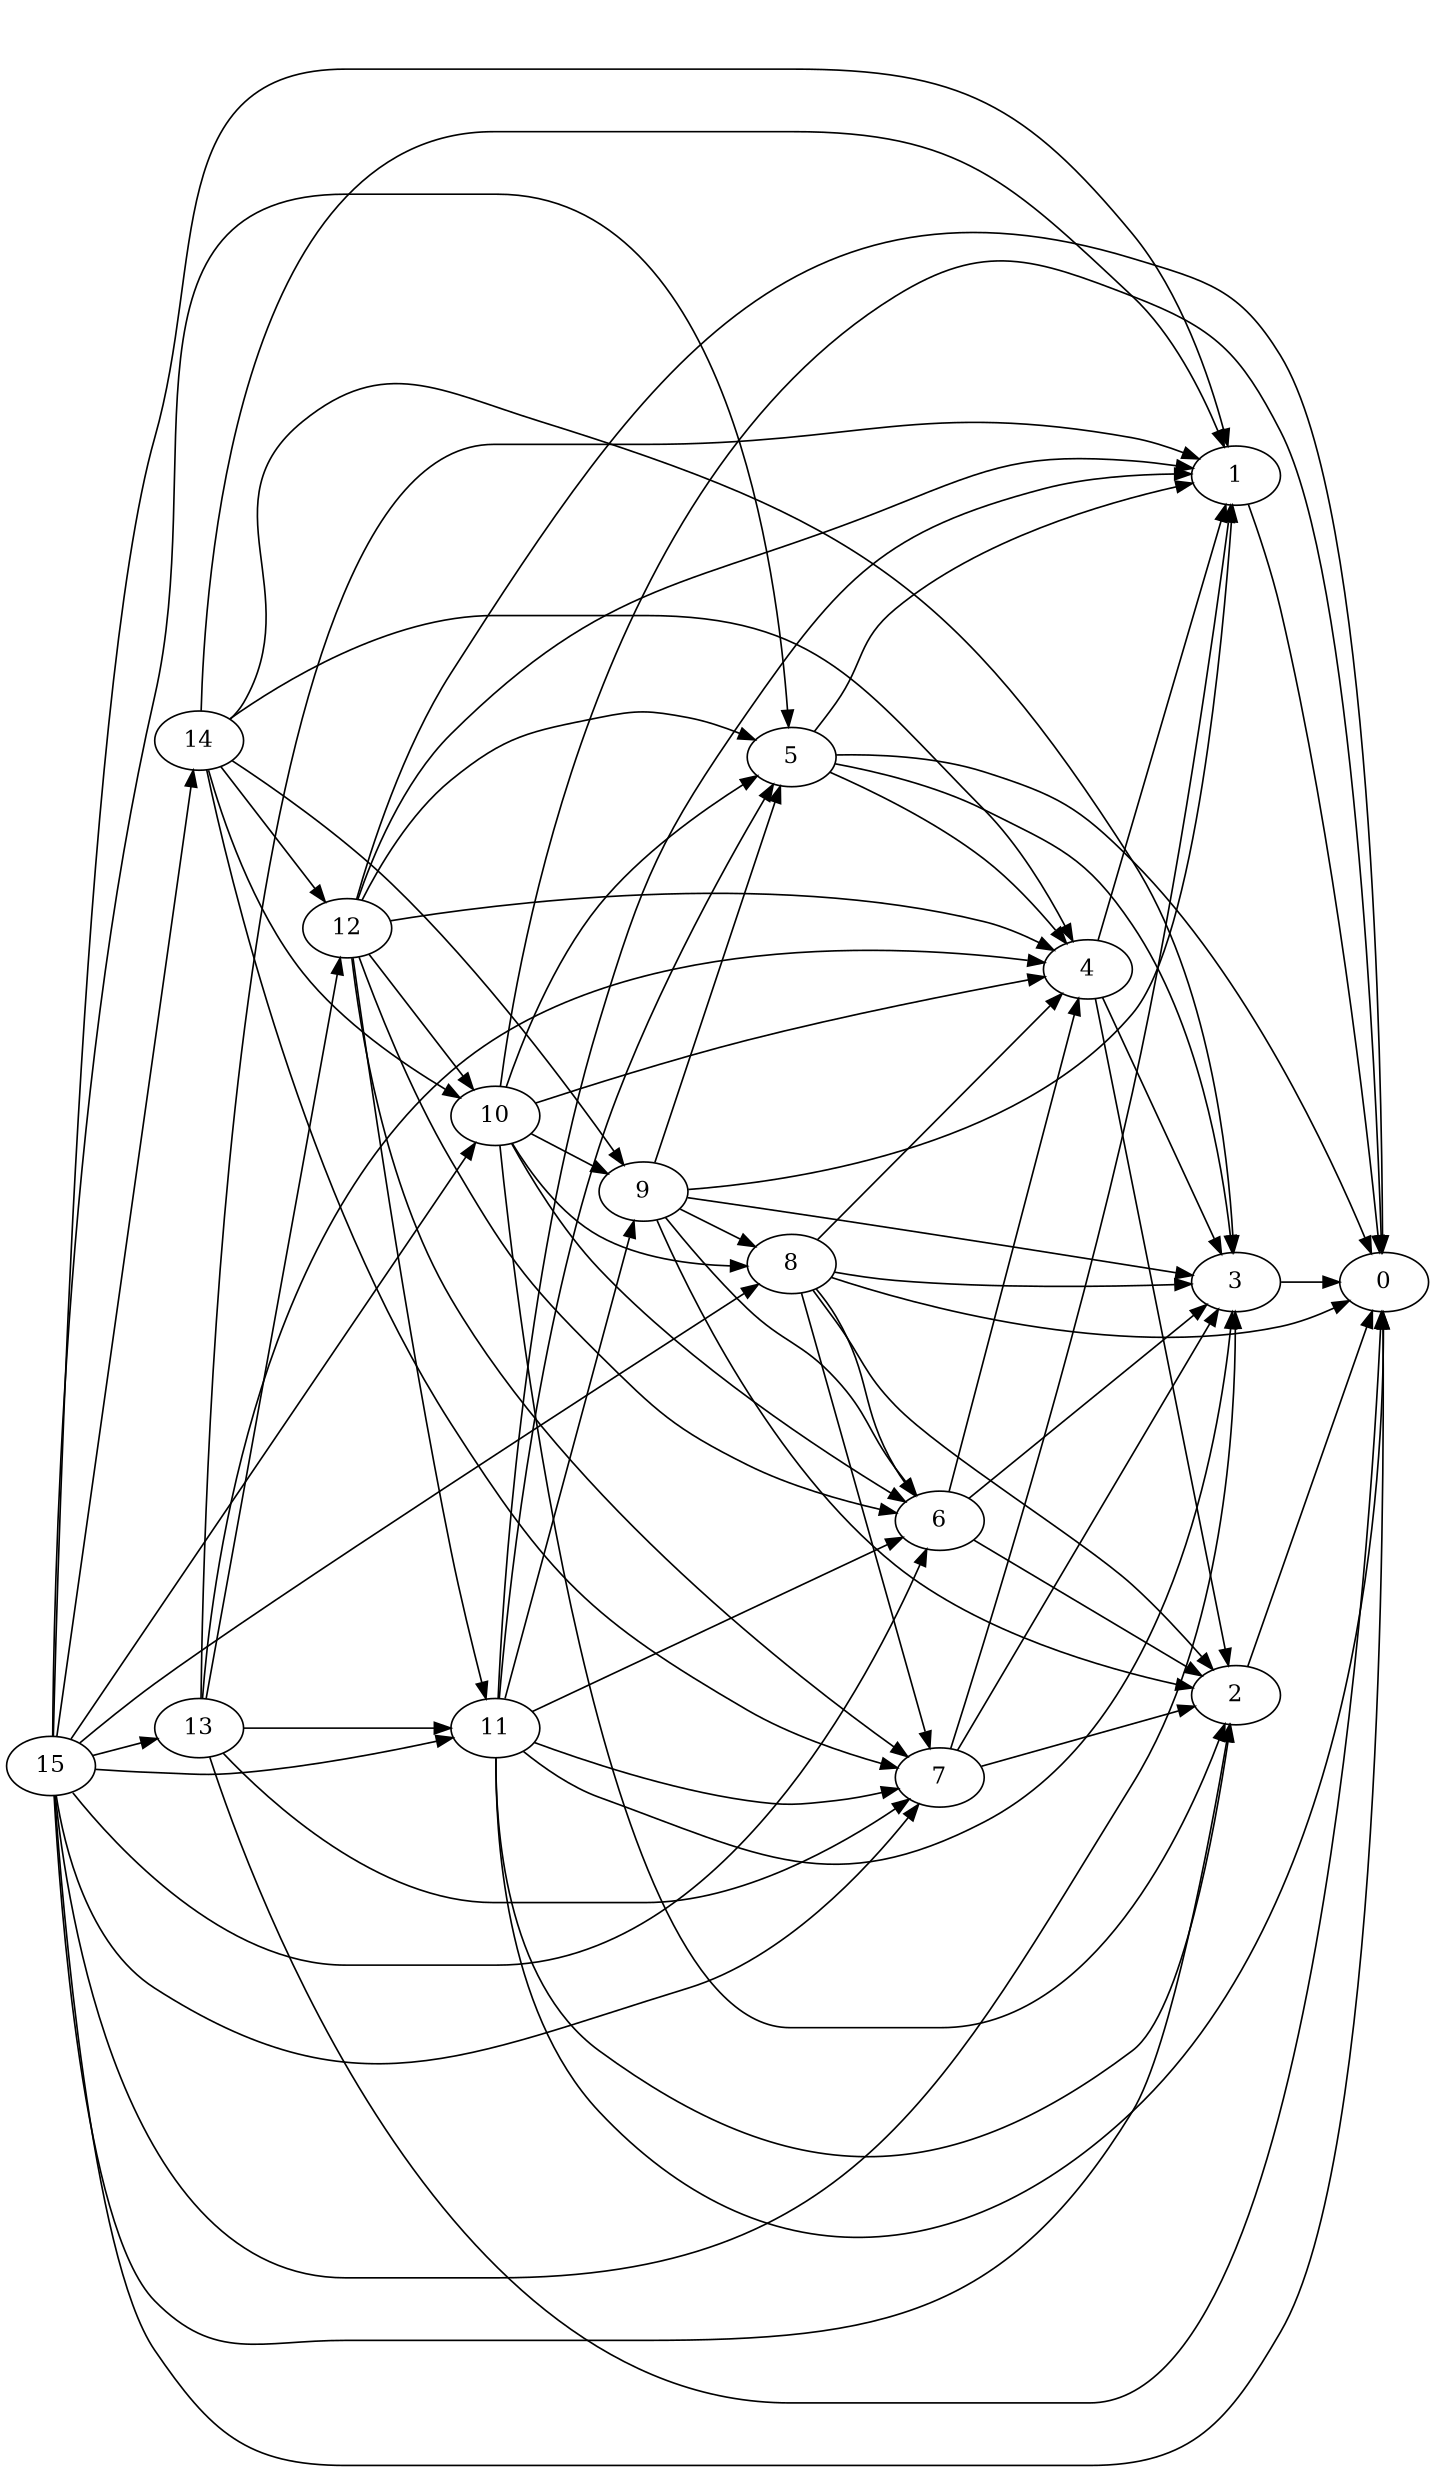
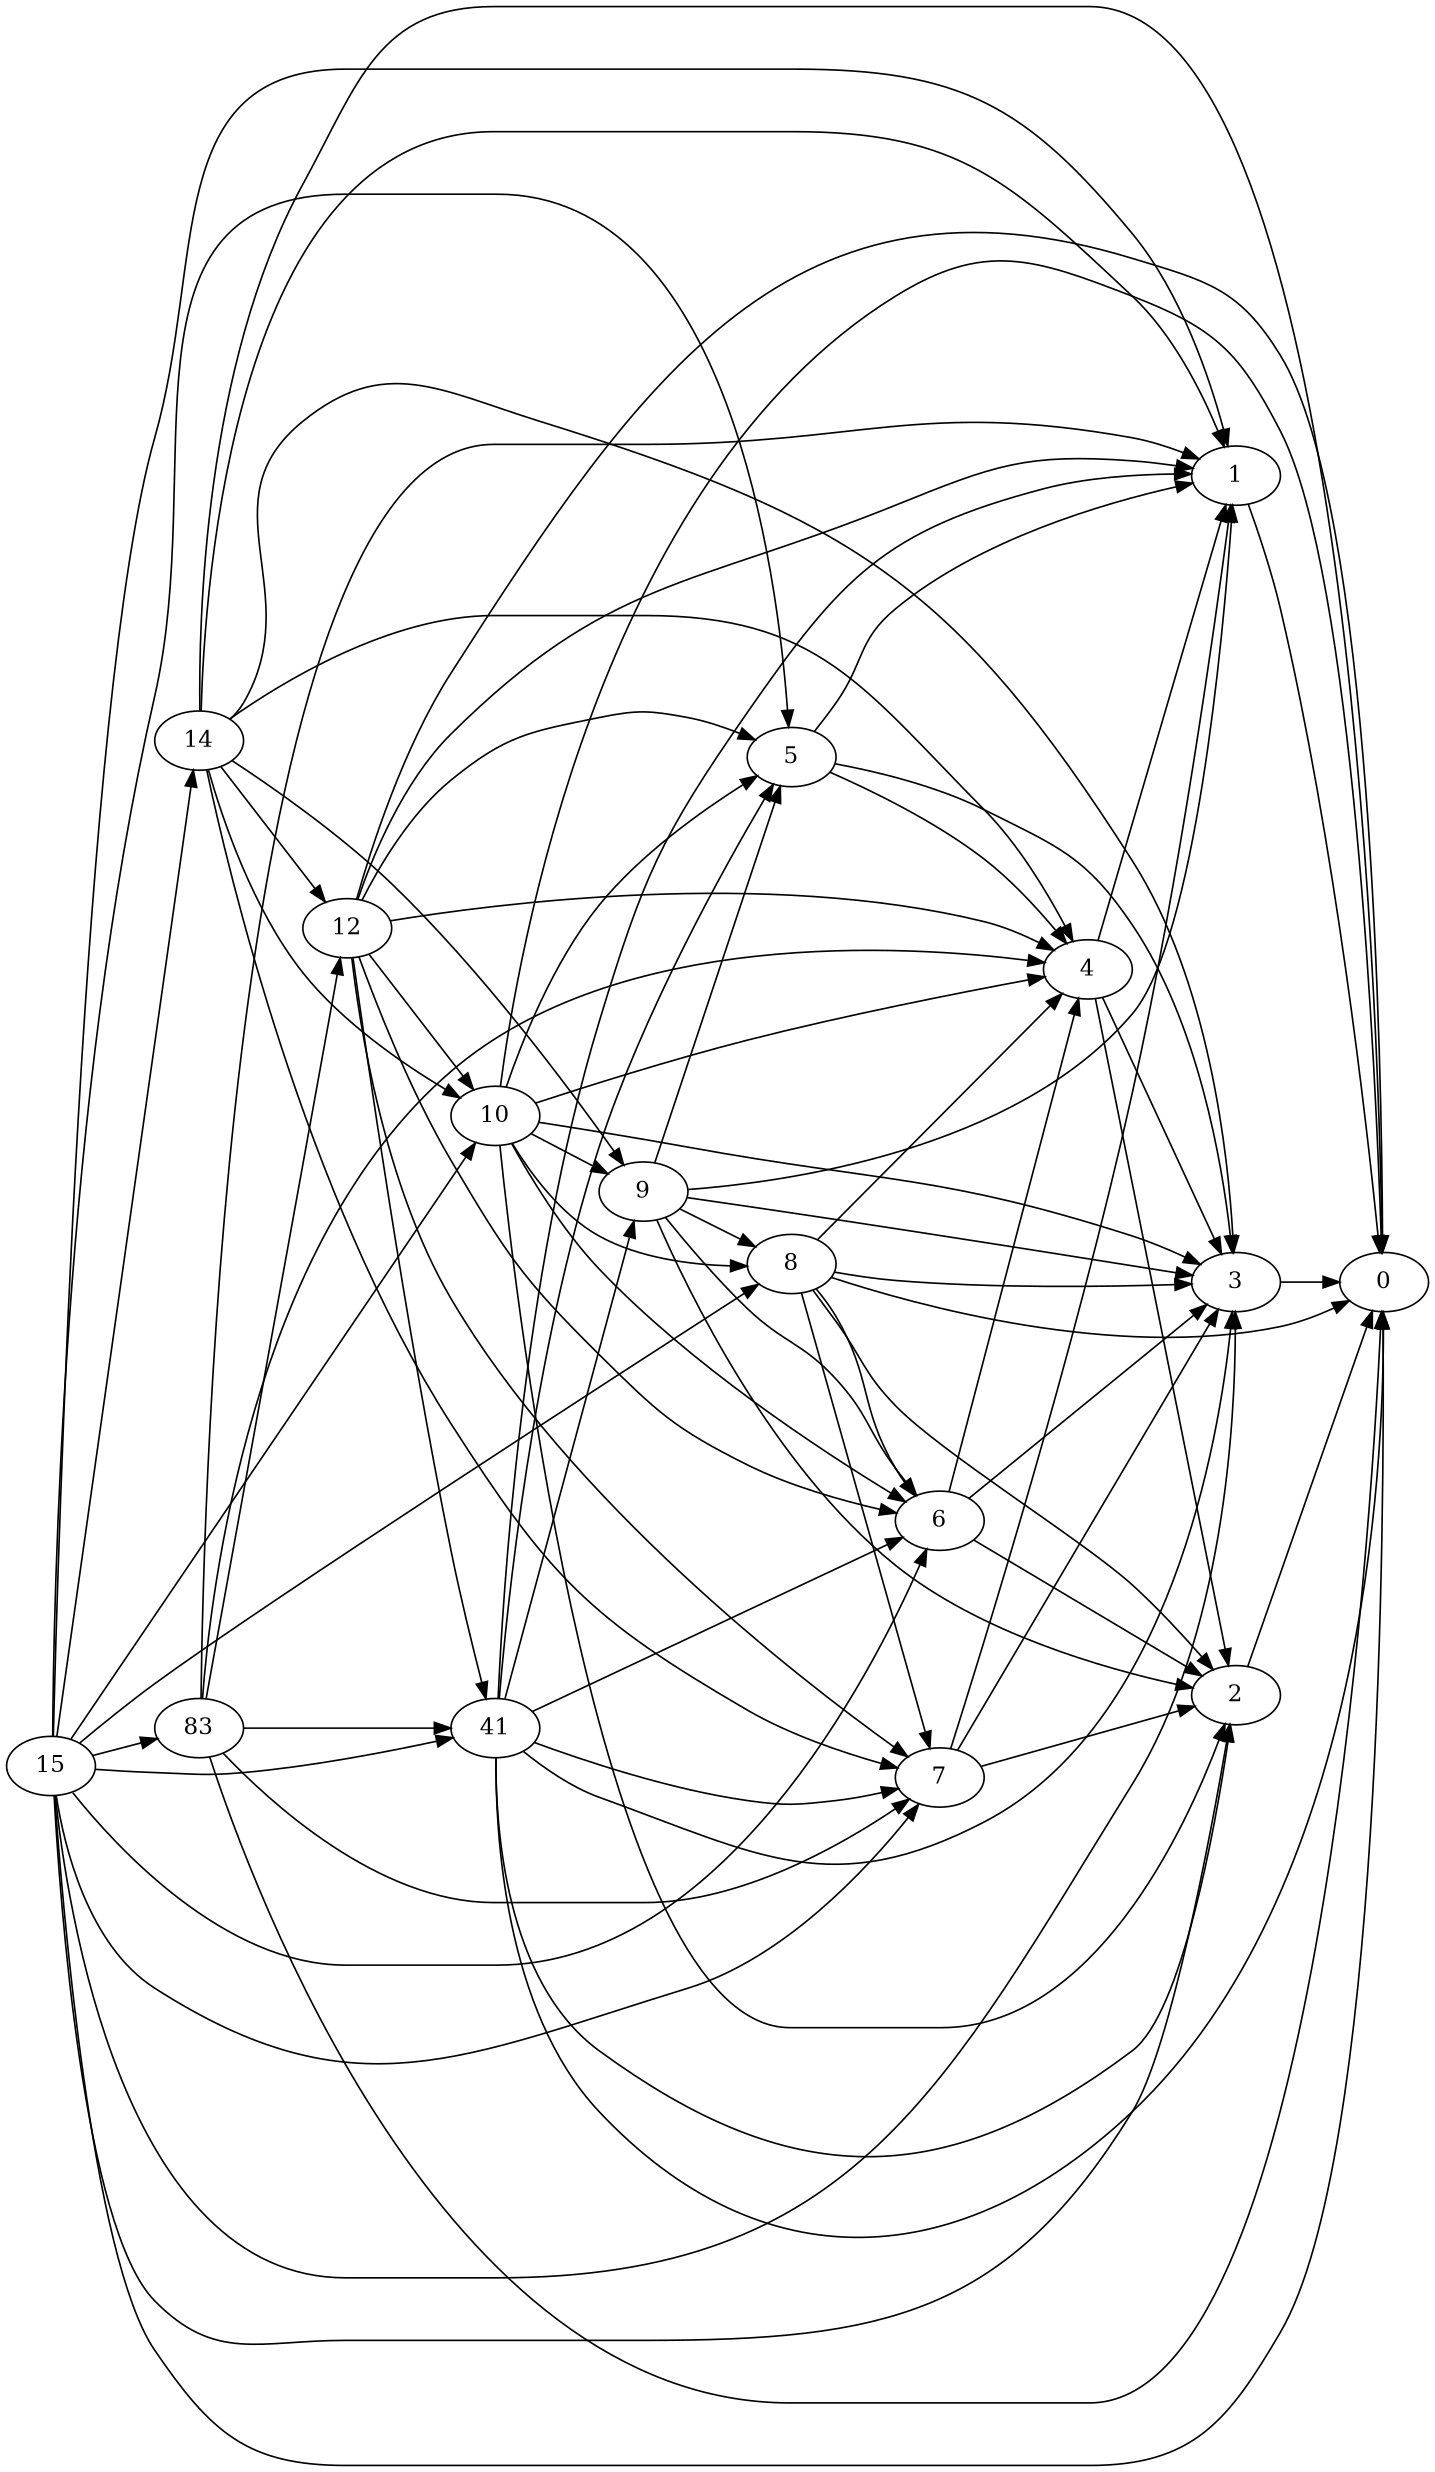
  digraph {
    "Duplicate states"=0
    GraphType=Random
    "Max states in OPEN"=0
    Modes="120000ms; topo-ordered tasks, ; Pruning: task equivalence, fixed order ready list, ; F-value: ; Optimisation: best schedule length (SL) optimisation on equal, "
    NumberOfTasks=16
    "Pruned using list schedule length"=1
    "States removed from OPEN"=0
    TargetSystem="Homogeneous-2"
    "Time to schedule (ms)"=97
    "Total idle time"=1646
    "Total schedule length"=3180
    "Total sequential time"=4240
    "Total states created"=2
    rankdir=LR
    node [Processor=0 Weight=106]
    edge [Weight=2]
    15 ["Finish time"=106 "Start time"=0]
    14 ["Finish time"=636 "Start time"=106 Weight=530]
-   13 ["Finish time"=214 Processor=1 "Start time"=108]
+   13 ["Finish time"=214 Processor=1 "Start time"=108 label=83]
    10 ["Finish time"=1431 "Start time"=954 Weight=477]
-   11 ["Finish time"=1120 Processor=1 "Start time"=961 Weight=159]
+   11 ["Finish time"=1120 Processor=1 "Start time"=961 Weight=159 label=41]
    8 ["Finish time"=1802 "Start time"=1643 Weight=159]
    5 ["Finish time"=1967 Processor=1 "Start time"=1649 Weight=318]
    6 ["Finish time"=2067 "Start time"=1802 Weight=265]
    7 ["Finish time"=2073 Processor=1 "Start time"=1967]
    2 ["Finish time"=2809 "Start time"=2332 Weight=477]
    1 ["Finish time"=2547 Processor=1 "Start time"=2335 Weight=212]
    3 ["Finish time"=2706 Processor=1 "Start time"=2547 Weight=159]
    0 ["Finish time"=3180 "Start time"=2809 Weight=371]
    12 ["Finish time"=954 "Start time"=636 Weight=318]
    9 ["Finish time"=1643 "Start time"=1431 Weight=212]
    4 ["Finish time"=2332 "Start time"=2067 Weight=265]
    15 -> 14 [Weight=6]
    15 -> 13
    15 -> 10 [Weight=6]
    15 -> 11 [Weight=7]
    15 -> 8 [Weight=9]
    15 -> 5 [Weight=6]
    15 -> 6 [Weight=8]
    15 -> 7
    15 -> 2
    15 -> 1 [Weight=5]
    15 -> 3 [Weight=6]
    15 -> 0 [Weight=3]
    14 -> 10 [Weight=7]
    14 -> 7 [Weight=10]
    14 -> 1
    14 -> 3
-   5 -> 0
+   14 -> 0
    14 -> 12 [Weight=4]
    14 -> 9
    14 -> 4
    13 -> 11 [Weight=4]
    13 -> 7 [Weight=5]
    13 -> 1 [Weight=9]
    13 -> 0 [Weight=10]
    13 -> 12 [Weight=6]
    13 -> 4 [Weight=3]
    10 -> 8 [Weight=8]
    10 -> 5 [Weight=9]
    10 -> 6 [Weight=9]
    10 -> 2
+   10 -> 3 [Weight=7]
    10 -> 0
    10 -> 9 [Weight=3]
    10 -> 4 [Weight=3]
    11 -> 5 [Weight=7]
    11 -> 6 [Weight=6]
    11 -> 7 [Weight=4]
    11 -> 2 [Weight=4]
    11 -> 1
    11 -> 3 [Weight=5]
    11 -> 0
    11 -> 9 [Weight=5]
    8 -> 6 [Weight=3]
    8 -> 7
    8 -> 2 [Weight=8]
    8 -> 3 [Weight=7]
    8 -> 0 [Weight=6]
    8 -> 4 [Weight=9]
    5 -> 1 [Weight=5]
    5 -> 3 [Weight=6]
    5 -> 4 [Weight=4]
    6 -> 2 [Weight=8]
    6 -> 3 [Weight=3]
    6 -> 4 [Weight=7]
    7 -> 2
    7 -> 1 [Weight=6]
    7 -> 3 [Weight=10]
    2 -> 0 [Weight=6]
    1 -> 0 [Weight=5]
    3 -> 0 [Weight=9]
    12 -> 10 [Weight=4]
    12 -> 11 [Weight=7]
    12 -> 5 [Weight=6]
    12 -> 6 [Weight=9]
    12 -> 7 [Weight=3]
    12 -> 1 [Weight=9]
    12 -> 0 [Weight=6]
    12 -> 4 [Weight=9]
    9 -> 8 [Weight=3]
    9 -> 5 [Weight=6]
    9 -> 6 [Weight=4]
    9 -> 2 [Weight=9]
    9 -> 1 [Weight=8]
    9 -> 3 [Weight=7]
    4 -> 2
    4 -> 1 [Weight=3]
    4 -> 3 [Weight=3]
  }
